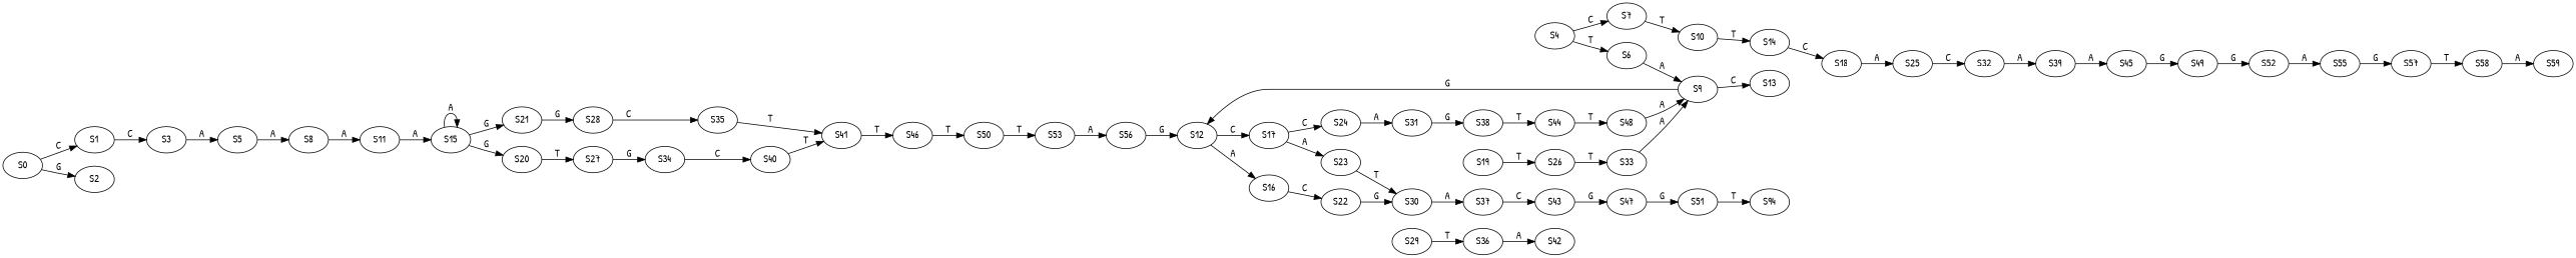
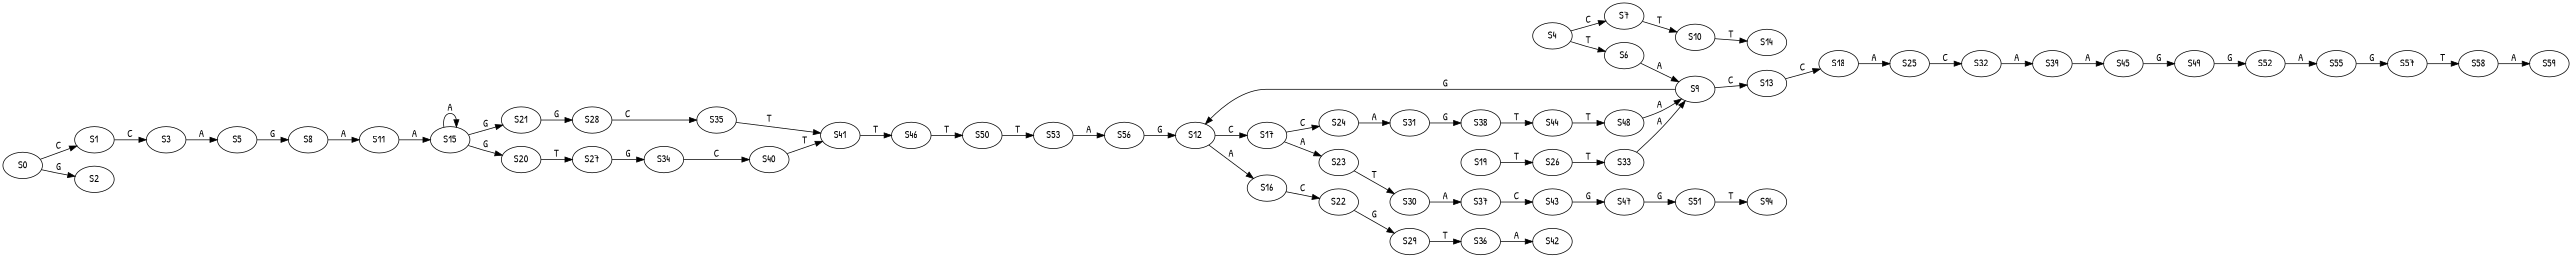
  strict digraph {
    fontname="Patrick Hand"
    rankdir=LR
    node [fontname="Patrick Hand"]
    edge [fontname="Patrick Hand"]
    S0
    S1
    S2
    S3
    S5
    S4
    S6
    S7
    S8
    S9
    S10
    S11
    S12
    S13
    S14
    S15
    S16
    S17
    S18
    S20
    S21
    S22
    S23
    S24
    S25
    S19
    S26
    S27
    S28
    S29
    S30
    S31
    S32
    S33
    S34
    S35
    S36
    S37
    S38
    S39
    S40
    S41
    S42
    S43
    S44
    S45
    S46
    S47
    S48
    S49
    S50
    S51
    S52
    S53
    n55 [label=S94]
    S55
    S56
    S57
    S58
    S59
    S0 -> S1 [label=C]
    S0 -> S2 [label=G]
    S1 -> S3 [label=C]
    S3 -> S5 [label=A]
-   S5 -> S8 [label=A]
+   S5 -> S8 [label=G]
    S4 -> S6 [label=T]
    S4 -> S7 [label=C]
    S6 -> S9 [label=A]
    S7 -> S10 [label=T]
    S8 -> S11 [label=A]
    S9 -> S12 [label=G]
    S9 -> S13 [label=C]
    S10 -> S14 [label=T]
    S11 -> S15 [label=A]
    S12 -> S16 [label=A]
    S12 -> S17 [label=C]
-   S14 -> S18 [label=C]
+   S13 -> S18 [label=C]
    S15 -> S15 [label=A]
    S15 -> S20 [label=G]
    S15 -> S21 [label=G]
    S16 -> S22 [label=C]
    S17 -> S23 [label=A]
    S17 -> S24 [label=C]
    S18 -> S25 [label=A]
    S20 -> S27 [label=T]
    S21 -> S28 [label=G]
-   S22 -> S30 [label=G]
+   S22 -> S29 [label=G]
    S23 -> S30 [label=T]
    S24 -> S31 [label=A]
    S25 -> S32 [label=C]
    S19 -> S26 [label=T]
    S26 -> S33 [label=T]
    S27 -> S34 [label=G]
    S28 -> S35 [label=C]
    S29 -> S36 [label=T]
    S30 -> S37 [label=A]
    S31 -> S38 [label=G]
    S32 -> S39 [label=A]
    S33 -> S9 [label=A]
    S34 -> S40 [label=C]
    S35 -> S41 [label=T]
    S36 -> S42 [label=A]
    S37 -> S43 [label=C]
    S38 -> S44 [label=T]
    S39 -> S45 [label=A]
    S40 -> S41 [label=T]
    S41 -> S46 [label=T]
    S43 -> S47 [label=G]
    S44 -> S48 [label=T]
    S45 -> S49 [label=G]
    S46 -> S50 [label=T]
    S47 -> S51 [label=G]
    S48 -> S9 [label=A]
    S49 -> S52 [label=G]
    S50 -> S53 [label=T]
    S51 -> n55 [label=T]
    S52 -> S55 [label=A]
    S53 -> S56 [label=A]
    S55 -> S57 [label=G]
    S56 -> S12 [label=G]
    S57 -> S58 [label=T]
    S58 -> S59 [label=A]
  }
